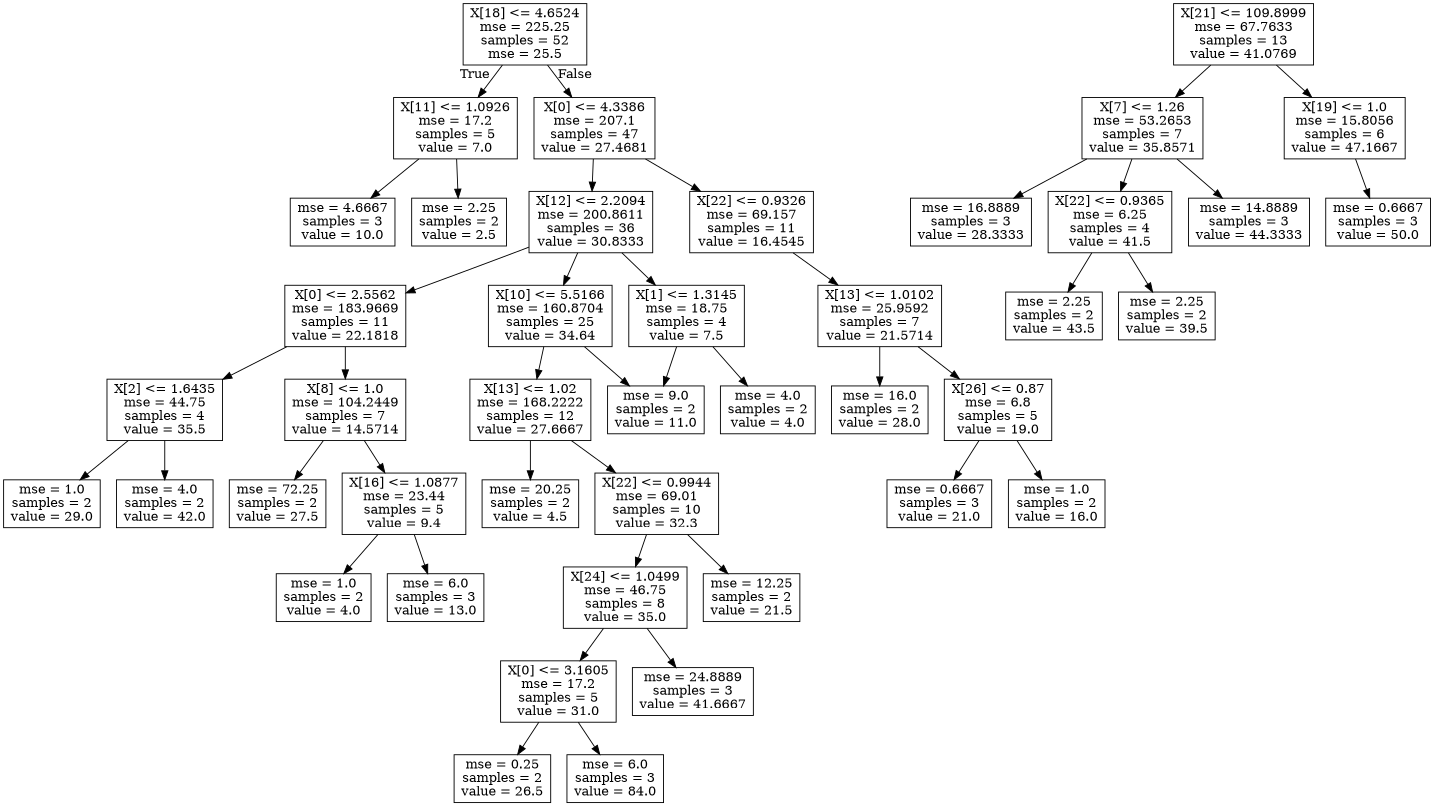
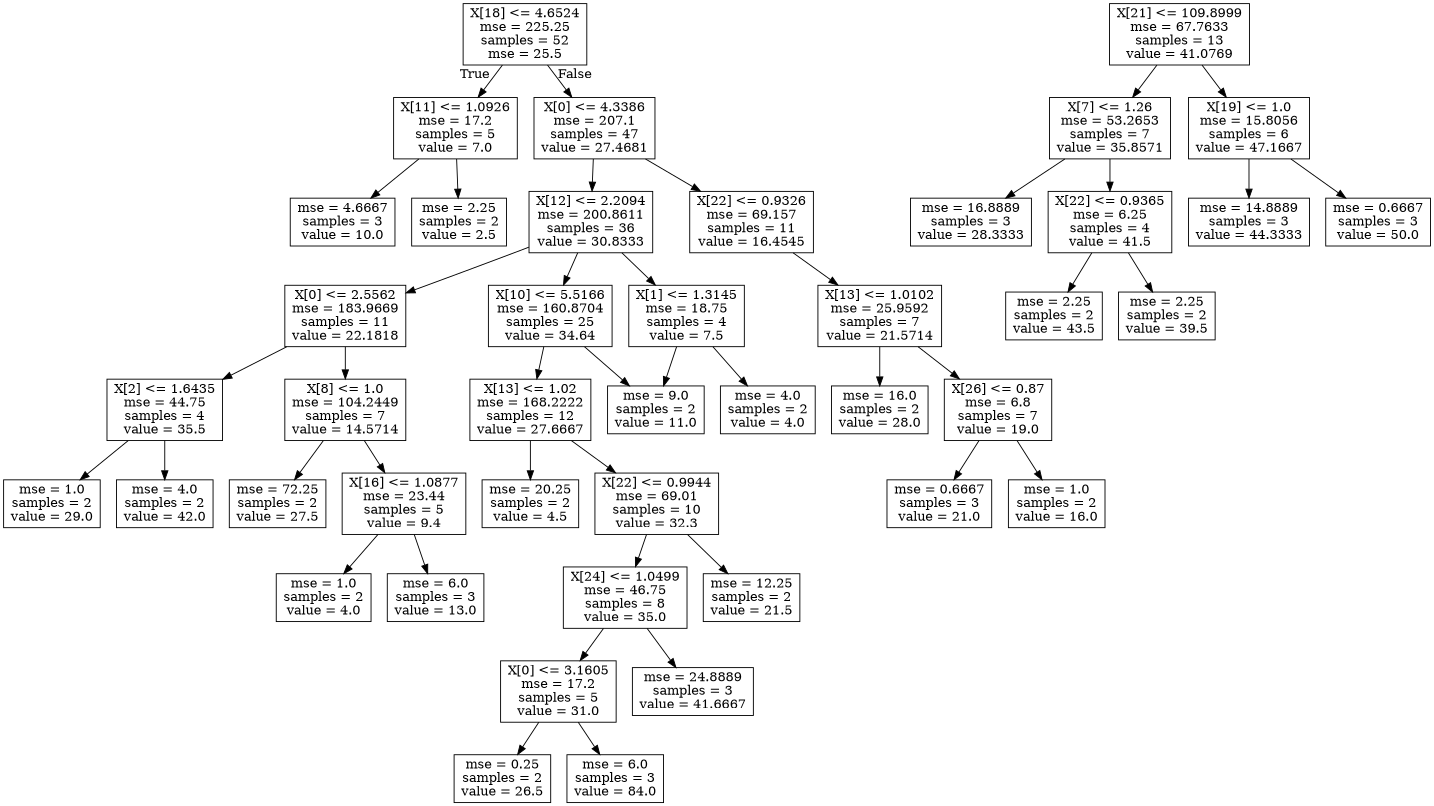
  digraph {
    node [shape=box]
    n1 [label="X[18] <= 4.6524\nmse = 225.25\nsamples = 52\nmse = 25.5"]
    n2 [label="X[11] <= 1.0926\nmse = 17.2\nsamples = 5\nvalue = 7.0"]
    n3 [label="X[0] <= 4.3386\nmse = 207.1\nsamples = 47\nvalue = 27.4681"]
    n4 [label="mse = 4.6667\nsamples = 3\nvalue = 10.0"]
    n5 [label="mse = 2.25\nsamples = 2\nvalue = 2.5"]
    n6 [label="X[12] <= 2.2094\nmse = 200.8611\nsamples = 36\nvalue = 30.8333"]
    n7 [label="X[22] <= 0.9326\nmse = 69.157\nsamples = 11\nvalue = 16.4545"]
    n8 [label="X[0] <= 2.5562\nmse = 183.9669\nsamples = 11\nvalue = 22.1818"]
    n9 [label="X[10] <= 5.5166\nmse = 160.8704\nsamples = 25\nvalue = 34.64"]
    n10 [label="X[1] <= 1.3145\nmse = 18.75\nsamples = 4\nvalue = 7.5"]
    n11 [label="X[13] <= 1.0102\nmse = 25.9592\nsamples = 7\nvalue = 21.5714"]
    n12 [label="X[2] <= 1.6435\nmse = 44.75\nsamples = 4\nvalue = 35.5"]
    n13 [label="X[8] <= 1.0\nmse = 104.2449\nsamples = 7\nvalue = 14.5714"]
    n14 [label="X[13] <= 1.02\nmse = 168.2222\nsamples = 12\nvalue = 27.6667"]
    n15 [label="mse = 9.0\nsamples = 2\nvalue = 11.0"]
    n16 [label="mse = 1.0\nsamples = 2\nvalue = 29.0"]
    n17 [label="mse = 4.0\nsamples = 2\nvalue = 42.0"]
    n18 [label="mse = 72.25\nsamples = 2\nvalue = 27.5"]
    n19 [label="X[16] <= 1.0877\nmse = 23.44\nsamples = 5\nvalue = 9.4"]
    n20 [label="mse = 1.0\nsamples = 2\nvalue = 4.0"]
    n21 [label="mse = 6.0\nsamples = 3\nvalue = 13.0"]
    n22 [label="mse = 20.25\nsamples = 2\nvalue = 4.5"]
    n23 [label="X[22] <= 0.9944\nmse = 69.01\nsamples = 10\nvalue = 32.3"]
    n24 [label="X[21] <= 109.8999\nmse = 67.7633\nsamples = 13\nvalue = 41.0769"]
    n25 [label="X[7] <= 1.26\nmse = 53.2653\nsamples = 7\nvalue = 35.8571"]
    n26 [label="X[19] <= 1.0\nmse = 15.8056\nsamples = 6\nvalue = 47.1667"]
    n27 [label="X[24] <= 1.0499\nmse = 46.75\nsamples = 8\nvalue = 35.0"]
    n28 [label="mse = 12.25\nsamples = 2\nvalue = 21.5"]
    n29 [label="X[0] <= 3.1605\nmse = 17.2\nsamples = 5\nvalue = 31.0"]
    n30 [label="mse = 24.8889\nsamples = 3\nvalue = 41.6667"]
    n31 [label="mse = 0.25\nsamples = 2\nvalue = 26.5"]
    n32 [label="mse = 6.0\nsamples = 3\nvalue = 84.0"]
    n33 [label="mse = 16.8889\nsamples = 3\nvalue = 28.3333"]
    n34 [label="X[22] <= 0.9365\nmse = 6.25\nsamples = 4\nvalue = 41.5"]
    n35 [label="mse = 14.8889\nsamples = 3\nvalue = 44.3333"]
    n36 [label="mse = 0.6667\nsamples = 3\nvalue = 50.0"]
    n37 [label="mse = 2.25\nsamples = 2\nvalue = 43.5"]
    n38 [label="mse = 2.25\nsamples = 2\nvalue = 39.5"]
    n39 [label="mse = 4.0\nsamples = 2\nvalue = 4.0"]
    n40 [label="mse = 16.0\nsamples = 2\nvalue = 28.0"]
-   n41 [label="X[26] <= 0.87\nmse = 6.8\nsamples = 5\nvalue = 19.0"]
+   n41 [label="X[26] <= 0.87\nmse = 6.8\nsamples = 7\nvalue = 19.0"]
    n42 [label="mse = 0.6667\nsamples = 3\nvalue = 21.0"]
    n43 [label="mse = 1.0\nsamples = 2\nvalue = 16.0"]
    n1 -> n2 [headlabel=True labelangle=45 labeldistance=2.5]
    n1 -> n3 [headlabel=False labelangle=-45 labeldistance=2.5]
    n2 -> n4
    n2 -> n5
    n3 -> n6
    n3 -> n7
    n6 -> n8
    n6 -> n9
    n6 -> n10
    n7 -> n11
    n8 -> n12
    n8 -> n13
    n9 -> n14
    n9 -> n15
    n10 -> n15
    n10 -> n39
    n11 -> n40
    n11 -> n41
    n12 -> n16
    n12 -> n17
    n13 -> n18
    n13 -> n19
    n14 -> n22
    n14 -> n23
    n19 -> n20
    n19 -> n21
    n23 -> n27
    n23 -> n28
    n24 -> n25
    n24 -> n26
    n25 -> n33
    n25 -> n34
-   n25 -> n35
+   n26 -> n35
    n26 -> n36
    n27 -> n29
    n27 -> n30
    n29 -> n31
    n29 -> n32
    n34 -> n37
    n34 -> n38
    n41 -> n42
    n41 -> n43
  }
